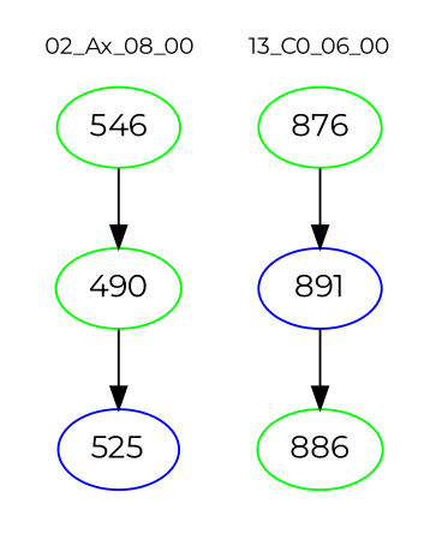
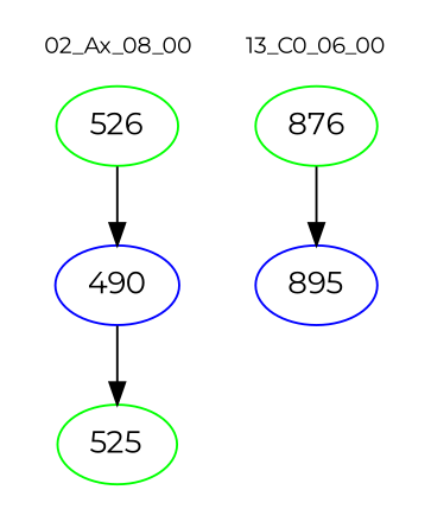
  digraph {
    fontname=Montserrat
    node [color=green fontname=Montserrat]
    edge [color=black fontname=Montserrat]
-   n1 [label=546]
-   n2 [label=490]
-   n3 [color=blue label=525]
+   n1 [label=526]
+   n2 [color=blue label=490]
+   n3 [label=525]
    n4 [label=876]
-   n5 [color=blue label=891]
-   n6 [label=886]
+   n5 [color=blue label=895]
    subgraph cluster_1 {
      color=white
      fontsize=10
      label="02_Ax_08_00"
      n1
      n2
      n3
    }
    subgraph cluster_2 {
      color=white
      fontsize=10
      label="13_C0_06_00"
      n4
      n5
-     n6
    }
    n1 -> n2
    n2 -> n3
    n4 -> n5
-   n5 -> n6
  }
